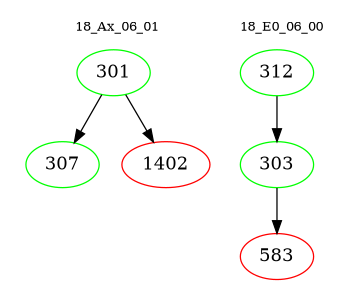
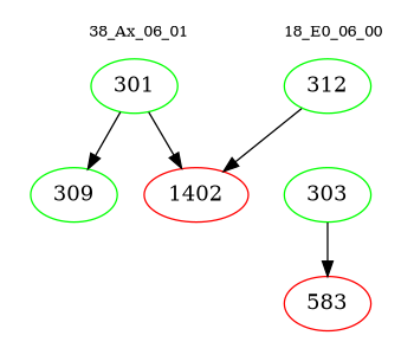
  digraph {
    node [color=green]
    edge [color=black]
-   n1 [label=307]
+   n1 [label=309]
    n2 [label=301]
    n3 [color=red label=1402]
    n4 [label=312]
    n5 [label=303]
    n6 [color=red label=583]
    subgraph cluster_1 {
      color=white
      fontsize=10
-     label="18_Ax_06_01"
+     label="38_Ax_06_01"
      n1
      n2
      n3
    }
    subgraph cluster_2 {
      color=white
      fontsize=10
      label="18_E0_06_00"
      n4
      n5
      n6
    }
    n2 -> n1
    n2 -> n3
-   n4 -> n5
+   n4 -> n3
    n5 -> n6
  }
